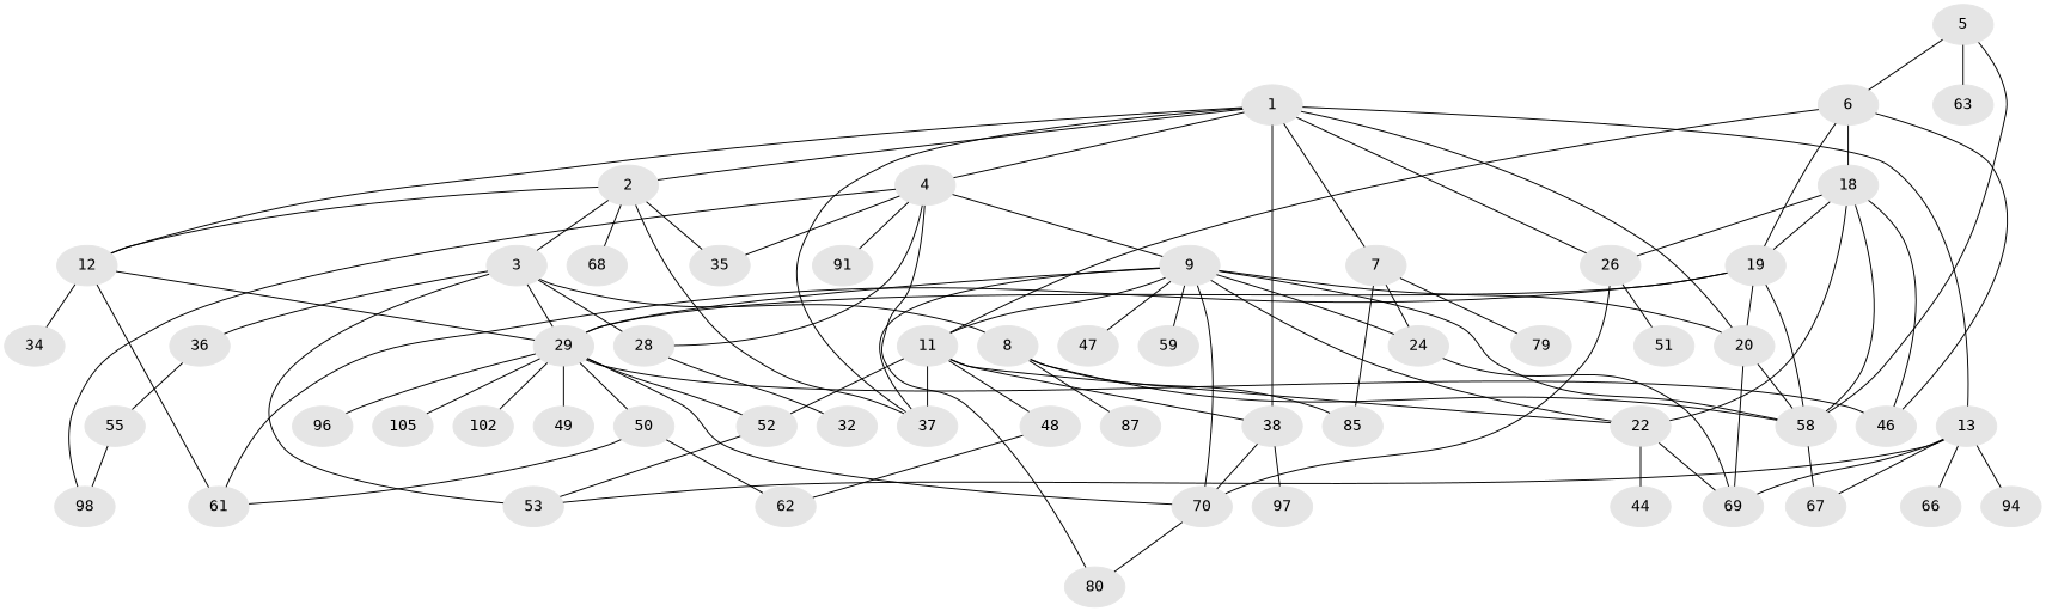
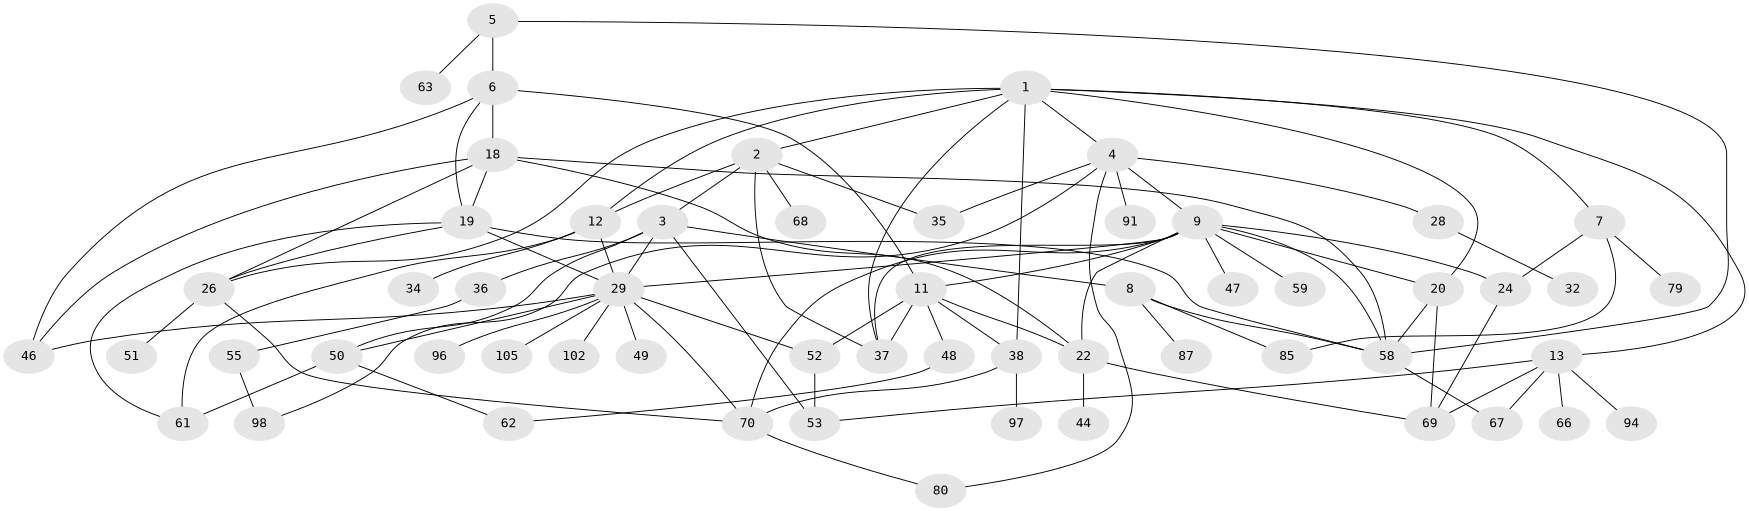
  graph {
    fontname="DejaVu Sans Mono"
    node [color=gray90 fontname="DejaVu Sans Mono" style=filled]
    edge [fontname="DejaVu Sans Mono"]
    1
    2
    4 [super="+42"]
    7 [super="+56"]
    12
    13 [super="+25+21"]
    20 [super="+45+102+43"]
    26
    37 [super="+114"]
    38 [super="+90"]
    3
    35
    68
    28
    9 [super="+15+16"]
    80
    91
    98
    24 [super="+27+75"]
    79
    85
    29 [super="+65+31"]
    n23 [label=34]
    61 [super="+74+106"]
    53 [super="+73"]
    66 [super="+78"]
    67
    69 [super="+101+77"]
    94
    58 [super="+86"]
    70 [super="+84"]
    51
    97
    8 [super="+14"]
    36
    6 [super="+10"]
    5
    63
    22 [super="+23"]
    44
    87
    32
    46
    52 [super="+82+64"]
    49
    50 [super="+76"]
    96
    105 [super="+107"]
    n49 [label=102]
    55
    11 [super="+33+57+17"]
    47
    59
    18 [super="+41"]
    19
    48
    62
    1 -- 2
    1 -- 4
    1 -- 7
    1 -- 12
    1 -- 13
    1 -- 20
    1 -- 26
    1 -- 37
    1 -- 38
    2 -- 12
    2 -- 37
    2 -- 3
    2 -- 35
    2 -- 68
    4 -- 35
    4 -- 28
    4 -- 9 [weight=2]
    4 -- 80
    4 -- 91
    4 -- 98
    7 -- 24
    7 -- 79
    7 -- 85
    12 -- 29
    12 -- n23
    12 -- 61
    13 -- 53
    13 -- 66
    13 -- 67
    13 -- 69
    13 -- 94
    20 -- 69
    20 -- 58
    26 -- 70
    26 -- 51
    38 -- 70
    38 -- 97
-   3 -- 28
+   3 -- 50
    3 -- 29
    3 -- 53 [weight=2]
    3 -- 8
    3 -- 36
    28 -- 32
    9 -- 20
    9 -- 37 [weight=2]
    9 -- 24 [weight=2]
    9 -- 29 [weight=2]
    9 -- 58
    9 -- 70
    9 -- 22
    9 -- 11
    9 -- 47
    9 -- 59
    24 -- 69
    29 -- 70
    29 -- 46
    29 -- 52
    29 -- 49
    29 -- 50
    29 -- 96
    29 -- 105
    29 -- n49
    58 -- 67
    70 -- 80
    8 -- 85
    8 -- 58
    8 -- 87
    36 -- 55
    6 -- 46
    6 -- 11
    6 -- 18
    6 -- 19
    5 -- 58
    5 -- 6
    5 -- 63
    22 -- 69
    22 -- 44
    52 -- 53
    50 -- 61
    50 -- 62
    55 -- 98
    11 -- 37
    11 -- 38
    11 -- 22
    11 -- 52
    11 -- 48 [weight=2]
    18 -- 26
    18 -- 58
    18 -- 22
    18 -- 46
    18 -- 19
-   19 -- 20
+   19 -- 26
    19 -- 29
    19 -- 61
    19 -- 58
    48 -- 62
  }
